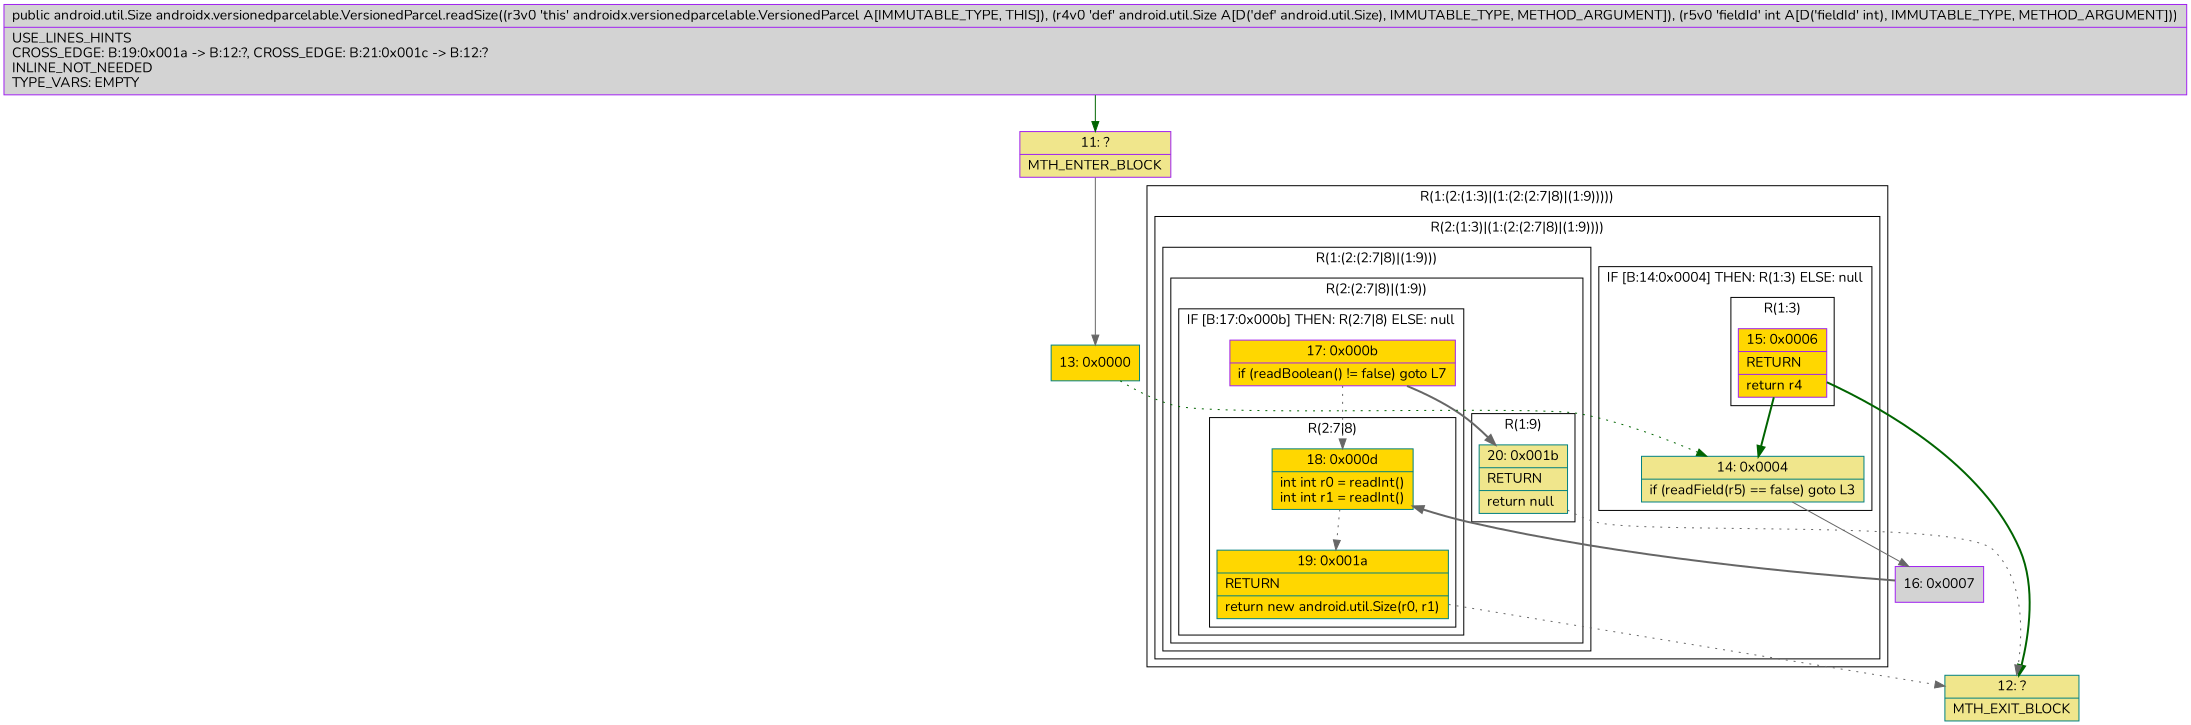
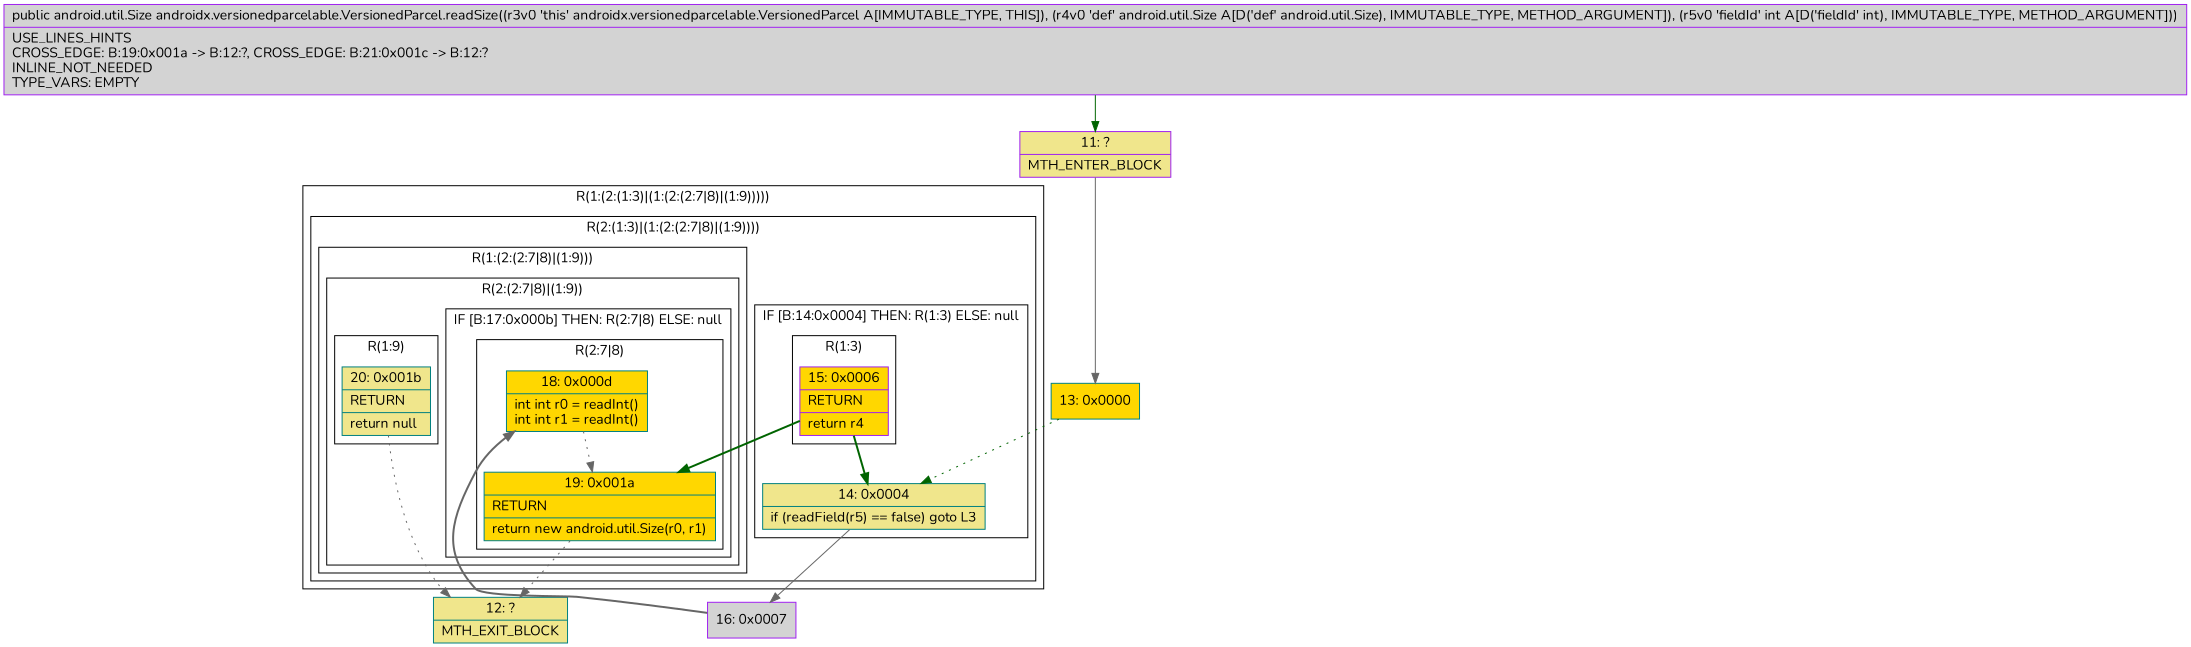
  digraph {
    fontname=Nunito
    node [color=teal fillcolor=gold fontname=Nunito shape=record style=filled]
    edge [color=gray40 fontname=Nunito style=dotted]
    n1 [color=purple label="{15\:\ 0x0006|RETURN\l|return r4\l}"]
    n2 [fillcolor=khaki label="{14\:\ 0x0004|if (readField(r5) == false) goto L3\l}"]
    n3 [label="{18\:\ 0x000d|int int r0 = readInt()\lint int r1 = readInt()\l}"]
    n4 [label="{19\:\ 0x001a|RETURN\l|return new android.util.Size(r0, r1)\l}"]
-   n5 [color=purple label="{17\:\ 0x000b|if (readBoolean() != false) goto L7\l}"]
    n6 [fillcolor=khaki label="{20\:\ 0x001b|RETURN\l|return null\l}"]
    n7 [fillcolor=khaki label="{12\:\ ?|MTH_EXIT_BLOCK\l}"]
    n8 [color=purple fillcolor=lightgrey label="{16\:\ 0x0007}"]
    n9 [color=purple fillcolor=khaki label="{11\:\ ?|MTH_ENTER_BLOCK\l}"]
    n10 [label="{13\:\ 0x0000}"]
    n11 [color=purple fillcolor=lightgrey label="{public android.util.Size androidx.versionedparcelable.VersionedParcel.readSize((r3v0 'this' androidx.versionedparcelable.VersionedParcel A[IMMUTABLE_TYPE, THIS]), (r4v0 'def' android.util.Size A[D('def' android.util.Size), IMMUTABLE_TYPE, METHOD_ARGUMENT]), (r5v0 'fieldId' int A[D('fieldId' int), IMMUTABLE_TYPE, METHOD_ARGUMENT]))  | USE_LINES_HINTS\lCROSS_EDGE: B:19:0x001a \-\> B:12:?, CROSS_EDGE: B:21:0x001c \-\> B:12:?\lINLINE_NOT_NEEDED\lTYPE_VARS: EMPTY\l}"]
    subgraph cluster_1 {
      label="R(1:(2:(1:3)|(1:(2:(2:7|8)|(1:9)))))"
      subgraph cluster_2 {
        label="R(2:(1:3)|(1:(2:(2:7|8)|(1:9))))"
        subgraph cluster_3 {
          label="IF [B:14:0x0004] THEN: R(1:3) ELSE: null"
          n2
          subgraph cluster_4 {
            label="R(1:3)"
            n1
          }
        }
        subgraph cluster_5 {
          label="R(1:(2:(2:7|8)|(1:9)))"
          subgraph cluster_6 {
            label="R(2:(2:7|8)|(1:9))"
            subgraph cluster_7 {
              label="IF [B:17:0x000b] THEN: R(2:7|8) ELSE: null"
-             n5
              subgraph cluster_8 {
                label="R(2:7|8)"
                n3
                n4
              }
            }
            subgraph cluster_9 {
              label="R(1:9)"
              n6
            }
          }
        }
      }
    }
    n1 -> n2 [color=darkgreen style=bold]
-   n1 -> n7 [color=darkgreen style=bold]
+   n1 -> n4 [color=darkgreen style=bold]
    n2 -> n8 [style=solid]
    n3 -> n4
    n4 -> n7
-   n5 -> n3
-   n5 -> n6 [style=bold]
    n6 -> n7
    n8 -> n3 [style=bold]
    n9 -> n10 [style=solid]
    n10 -> n2 [color=darkgreen]
    n11 -> n9 [color=darkgreen style=solid]
  }
